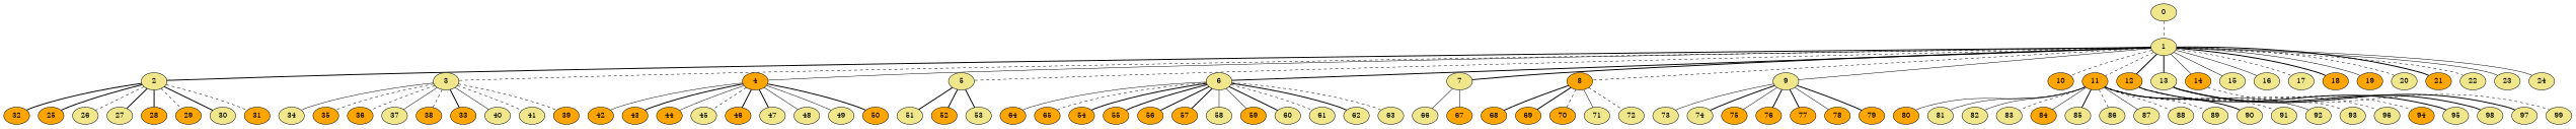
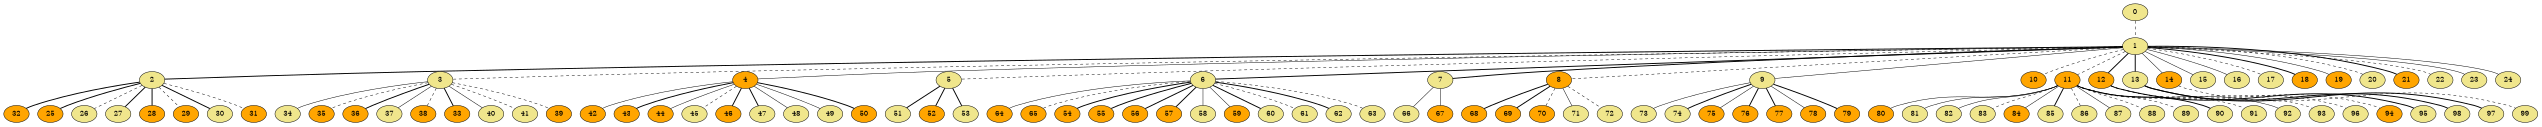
  graph {
    node [fillcolor=khaki style=filled]
    edge [style=bold]
    0
    1
    2
    3
    4 [fillcolor=orange]
    5
    6
    7
    8 [fillcolor=orange]
    9
    10 [fillcolor=orange]
    11 [fillcolor=orange]
    12 [fillcolor=orange]
    13
    14 [fillcolor=orange]
    15
    16
    17
    18 [fillcolor=orange]
    19 [fillcolor=orange]
    20
    21 [fillcolor=orange]
    22
    23
    24
    32 [fillcolor=orange]
    25 [fillcolor=orange]
    26
    27
    28 [fillcolor=orange]
    29 [fillcolor=orange]
    30
    31 [fillcolor=orange]
    34
    35 [fillcolor=orange]
    36 [fillcolor=orange]
    37
    38 [fillcolor=orange]
    33 [fillcolor=orange]
    40
    41
    39 [fillcolor=orange]
    42 [fillcolor=orange]
    43 [fillcolor=orange]
    44 [fillcolor=orange]
    45
    46 [fillcolor=orange]
    47
    48
    49
    50 [fillcolor=orange]
    51
    52 [fillcolor=orange]
    53
    64 [fillcolor=orange]
    65 [fillcolor=orange]
    54 [fillcolor=orange]
    55 [fillcolor=orange]
    56 [fillcolor=orange]
    57 [fillcolor=orange]
    58
    59 [fillcolor=orange]
    60
    61
    62
    63
    66
    67 [fillcolor=orange]
    68 [fillcolor=orange]
    69 [fillcolor=orange]
    70 [fillcolor=orange]
    71
    72
    73
    74
    75 [fillcolor=orange]
    76 [fillcolor=orange]
    77 [fillcolor=orange]
    78 [fillcolor=orange]
    79 [fillcolor=orange]
    80 [fillcolor=orange]
    81
    82
    83
    84 [fillcolor=orange]
    85
    86
    87
    88
    89
    90
    91
    92
    93
    96
    94 [fillcolor=orange]
    95
    98
    97
    99
    0 -- 1 [style=dashed]
    1 -- 2
    1 -- 3 [style=dashed]
    1 -- 4 [style=solid]
    1 -- 5 [style=dashed]
    1 -- 6
    1 -- 7
    1 -- 8 [style=dashed]
    1 -- 9 [style=solid]
    1 -- 10 [style=dashed]
    1 -- 11 [style=dashed]
    1 -- 12
    1 -- 13
    1 -- 14 [style=solid]
    1 -- 15 [style=solid]
    1 -- 16 [style=solid]
    1 -- 17 [style=dashed]
    1 -- 18
    1 -- 19 [style=solid]
    1 -- 20 [style=dashed]
    1 -- 21
    1 -- 22 [style=dashed]
    1 -- 23 [style=solid]
    1 -- 24 [style=solid]
    2 -- 32
    2 -- 25
    2 -- 26 [style=dashed]
    2 -- 27
    2 -- 28
    2 -- 29 [style=dashed]
    2 -- 30
    2 -- 31 [style=dashed]
    3 -- 34 [style=solid]
    3 -- 35 [style=dashed]
-   3 -- 36 [style=dashed]
+   3 -- 36
    3 -- 37 [style=solid]
    3 -- 38 [style=dashed]
    3 -- 33
    3 -- 40 [style=solid]
    3 -- 41 [style=dashed]
    3 -- 39 [style=dashed]
    4 -- 42 [style=solid]
    4 -- 43
    4 -- 44 [style=solid]
    4 -- 45 [style=dashed]
    4 -- 46
    4 -- 47
    4 -- 48 [style=solid]
    4 -- 49 [style=solid]
    4 -- 50
    5 -- 51
    5 -- 52
    5 -- 53
    6 -- 64 [style=solid]
    6 -- 65 [style=dashed]
    6 -- 54
    6 -- 55
    6 -- 56
    6 -- 57
    6 -- 58 [style=solid]
    6 -- 59 [style=solid]
    6 -- 60
    6 -- 61 [style=dashed]
    6 -- 62
    6 -- 63 [style=dashed]
    7 -- 66 [style=solid]
    7 -- 67 [style=solid]
    8 -- 68
    8 -- 69
    8 -- 70 [style=dashed]
    8 -- 71 [style=solid]
    8 -- 72 [style=dashed]
    9 -- 73 [style=solid]
    9 -- 74
    9 -- 75 [style=solid]
    9 -- 76
    9 -- 77
    9 -- 78 [style=solid]
    9 -- 79
    11 -- 80 [style=solid]
    11 -- 81 [style=solid]
    11 -- 82 [style=solid]
    11 -- 83 [style=dashed]
    11 -- 84 [style=solid]
    11 -- 85
    11 -- 86 [style=dashed]
    11 -- 87 [style=solid]
    11 -- 88 [style=dashed]
    11 -- 89 [style=dashed]
    11 -- 90
    11 -- 91 [style=dashed]
    11 -- 92 [style=solid]
    11 -- 93 [style=dashed]
    12 -- 96 [style=dashed]
    12 -- 94 [style=dashed]
    12 -- 95
    13 -- 98
    13 -- 97
    14 -- 99 [style=dashed]
  }
